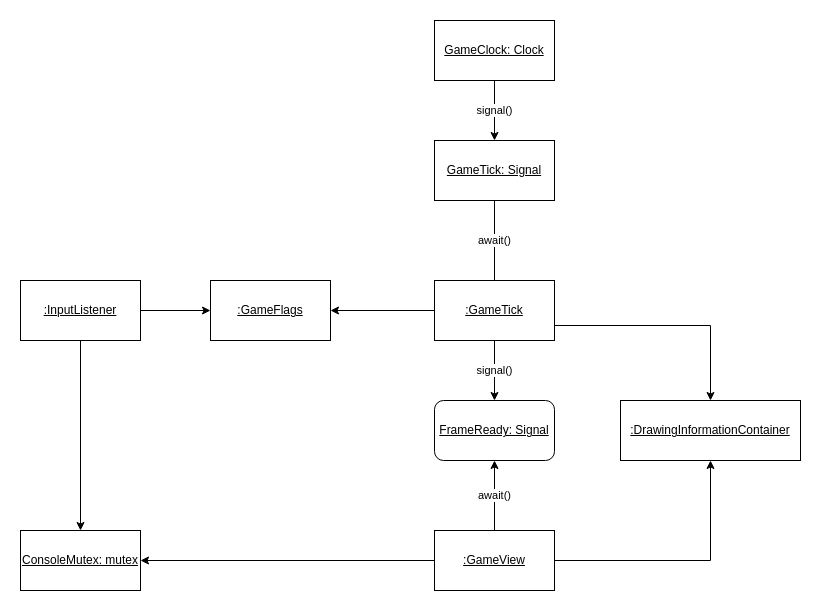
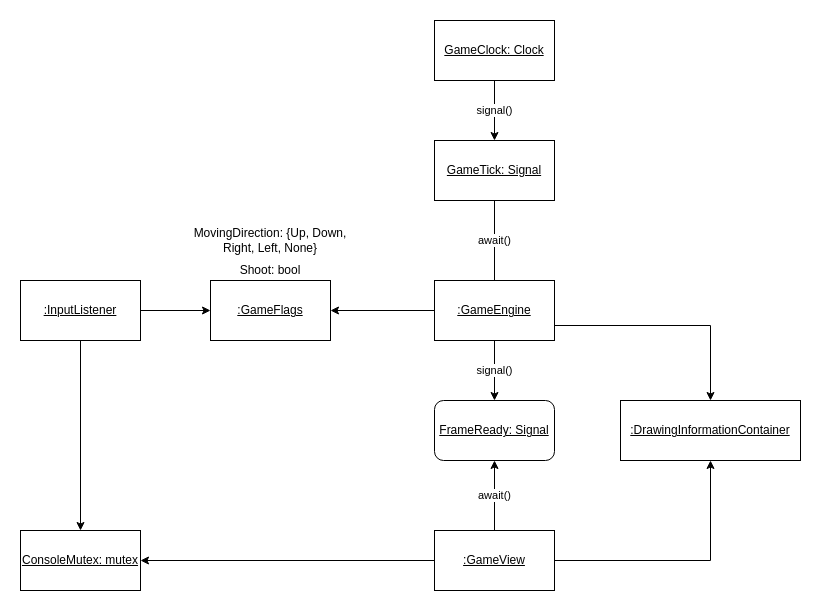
  <mxCell id="0" />
  <mxCell id="1" parent="0" />
  <mxCell id="2" value="signal()" style="edgeStyle=orthogonalEdgeStyle;rounded=0;orthogonalLoop=1;jettySize=auto;html=1;entryX=0.5;entryY=0;entryDx=0;entryDy=0;" edge="1" parent="1" source="3" target="4"><mxGeometry relative="1" as="geometry" /></mxCell>
  <mxCell id="3" value="&lt;u&gt;GameClock: Clock&lt;/u&gt;" style="rounded=0;whiteSpace=wrap;html=1;" vertex="1" parent="1"><mxGeometry x="434" y="20" width="120" height="60" as="geometry" /></mxCell>
  <mxCell id="4" value="&lt;u&gt;GameTick: Signal&lt;/u&gt;" style="rounded=0;whiteSpace=wrap;html=1;" vertex="1" parent="1"><mxGeometry x="434" y="140" width="120" height="60" as="geometry" /></mxCell>
  <mxCell id="5" value="await()" style="edgeStyle=orthogonalEdgeStyle;rounded=0;orthogonalLoop=1;jettySize=auto;html=1;exitX=0.5;exitY=0;exitDx=0;exitDy=0;entryX=0.5;entryY=1;entryDx=0;entryDy=0;endArrow=none;" edge="1" parent="1" source="9" target="4"><mxGeometry relative="1" as="geometry" /></mxCell>
  <mxCell id="6" value="signal()" style="edgeStyle=orthogonalEdgeStyle;rounded=0;orthogonalLoop=1;jettySize=auto;html=1;exitX=0.5;exitY=1;exitDx=0;exitDy=0;entryX=0.5;entryY=0;entryDx=0;entryDy=0;" edge="1" parent="1" source="9" target="10"><mxGeometry relative="1" as="geometry" /></mxCell>
  <mxCell id="7" style="edgeStyle=orthogonalEdgeStyle;rounded=0;orthogonalLoop=1;jettySize=auto;html=1;exitX=1;exitY=0.75;exitDx=0;exitDy=0;entryX=0.5;entryY=0;entryDx=0;entryDy=0;" edge="1" parent="1" source="9" target="15"><mxGeometry relative="1" as="geometry" /></mxCell>
  <mxCell id="8" style="edgeStyle=orthogonalEdgeStyle;rounded=0;orthogonalLoop=1;jettySize=auto;html=1;entryX=1;entryY=0.5;entryDx=0;entryDy=0;" edge="1" parent="1" source="9" target="16"><mxGeometry relative="1" as="geometry" /></mxCell>
- <mxCell id="9" value="&lt;u&gt;:GameTick&lt;/u&gt;" style="rounded=0;whiteSpace=wrap;html=1;" vertex="1" parent="1"><mxGeometry x="434" y="280" width="120" height="60" as="geometry" /></mxCell>
+ <mxCell id="9" value="&lt;u&gt;:GameEngine&lt;/u&gt;" style="rounded=0;whiteSpace=wrap;html=1;" vertex="1" parent="1"><mxGeometry x="434" y="280" width="120" height="60" as="geometry" /></mxCell>
  <mxCell id="10" value="&lt;u&gt;FrameReady: Signal&lt;/u&gt;" style="whiteSpace=wrap;html=1;rounded=1;" vertex="1" parent="1"><mxGeometry x="434" y="400" width="120" height="60" as="geometry" /></mxCell>
  <mxCell id="11" value="await()" style="edgeStyle=orthogonalEdgeStyle;rounded=0;orthogonalLoop=1;jettySize=auto;html=1;exitX=0.5;exitY=0;exitDx=0;exitDy=0;entryX=0.5;entryY=1;entryDx=0;entryDy=0;" edge="1" parent="1" source="14" target="10"><mxGeometry relative="1" as="geometry" /></mxCell>
  <mxCell id="12" style="edgeStyle=orthogonalEdgeStyle;rounded=0;orthogonalLoop=1;jettySize=auto;html=1;exitX=1;exitY=0.5;exitDx=0;exitDy=0;entryX=0.5;entryY=1;entryDx=0;entryDy=0;" edge="1" parent="1" source="14" target="15"><mxGeometry relative="1" as="geometry" /></mxCell>
  <mxCell id="13" style="edgeStyle=orthogonalEdgeStyle;rounded=0;orthogonalLoop=1;jettySize=auto;html=1;exitX=0;exitY=0.5;exitDx=0;exitDy=0;entryX=1;entryY=0.5;entryDx=0;entryDy=0;" edge="1" parent="1" source="14" target="22"><mxGeometry relative="1" as="geometry" /></mxCell>
  <mxCell id="14" value="&lt;u&gt;:GameView&lt;/u&gt;" style="rounded=0;whiteSpace=wrap;html=1;" vertex="1" parent="1"><mxGeometry x="434" y="530" width="120" height="60" as="geometry" /></mxCell>
  <mxCell id="15" value="&lt;u&gt;:DrawingInformationContainer&lt;/u&gt;" style="rounded=0;whiteSpace=wrap;html=1;" vertex="1" parent="1"><mxGeometry x="620" y="400" width="180" height="60" as="geometry" /></mxCell>
  <mxCell id="16" value="&lt;u&gt;:GameFlags&lt;/u&gt;" style="rounded=0;whiteSpace=wrap;html=1;" vertex="1" parent="1"><mxGeometry x="210" y="280" width="120" height="60" as="geometry" /></mxCell>
  <mxCell id="17" style="edgeStyle=orthogonalEdgeStyle;rounded=0;orthogonalLoop=1;jettySize=auto;html=1;" edge="1" parent="1" source="19" target="16"><mxGeometry relative="1" as="geometry" /></mxCell>
  <mxCell id="18" style="edgeStyle=orthogonalEdgeStyle;rounded=0;orthogonalLoop=1;jettySize=auto;html=1;exitX=0.5;exitY=1;exitDx=0;exitDy=0;entryX=0.5;entryY=0;entryDx=0;entryDy=0;" edge="1" parent="1" source="19" target="22"><mxGeometry relative="1" as="geometry" /></mxCell>
  <mxCell id="19" value="&lt;u&gt;:InputListener&lt;/u&gt;" style="rounded=0;whiteSpace=wrap;html=1;" vertex="1" parent="1"><mxGeometry x="20" y="280" width="120" height="60" as="geometry" /></mxCell>
+ <mxCell id="20" value="MovingDirection: {Up, Down, Right, Left, None}" style="text;html=1;strokeColor=none;fillColor=none;align=center;verticalAlign=middle;whiteSpace=wrap;rounded=0;" vertex="1" parent="1"><mxGeometry x="190" y="230" width="160" height="20" as="geometry" /></mxCell>
+ <mxCell id="21" value="Shoot: bool" style="text;html=1;strokeColor=none;fillColor=none;align=center;verticalAlign=middle;whiteSpace=wrap;rounded=0;" vertex="1" parent="1"><mxGeometry x="210" y="260" width="120" height="20" as="geometry" /></mxCell>
  <mxCell id="22" value="&lt;u&gt;ConsoleMutex: mutex&lt;/u&gt;" style="rounded=0;whiteSpace=wrap;html=1;" vertex="1" parent="1"><mxGeometry x="20" y="530" width="120" height="60" as="geometry" /></mxCell>
